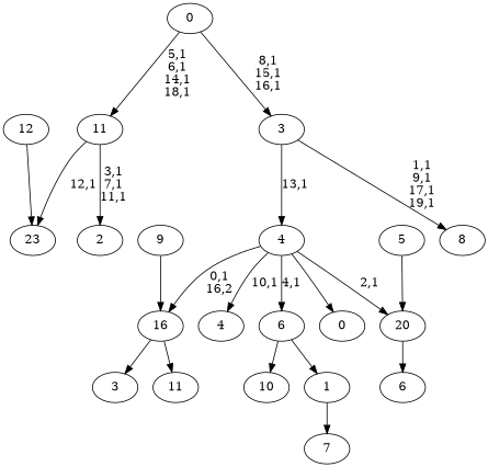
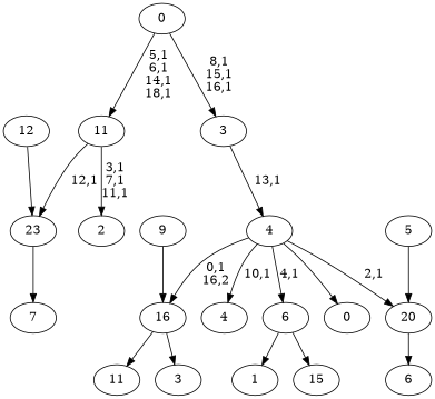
  digraph {
    n1 [label=12]
    23
    n3 [label=11]
-   n4 [label=10]
+   n4 [label=15]
    n5 [label=9]
    16
-   n7 [label=8]
    n8 [label=7]
    n9 [label=6]
    n10 [label=5]
    20
    n12 [label=4]
    n13 [label=3]
    n14 [label=2]
    11
    n16 [label=1]
    6
    n18 [label=0]
    4
    3
    0
    n1 -> 23
-   n16 -> n8
+   23 -> n8
    n5 -> 16
    16 -> n3
    16 -> n13
    n10 -> 20
    20 -> n9
    11 -> 23 [label="12,1"]
    11 -> n14 [label="3,1\n7,1\n11,1"]
    6 -> n4
    6 -> n16
    4 -> 16 [label="0,1\n16,2"]
    4 -> 20 [label="2,1"]
    4 -> n12 [label="10,1"]
    4 -> 6 [label="4,1"]
    4 -> n18
-   3 -> n7 [label="1,1\n9,1\n17,1\n19,1"]
    3 -> 4 [label="13,1"]
    0 -> 11 [label="5,1\n6,1\n14,1\n18,1"]
    0 -> 3 [label="8,1\n15,1\n16,1"]
  }
